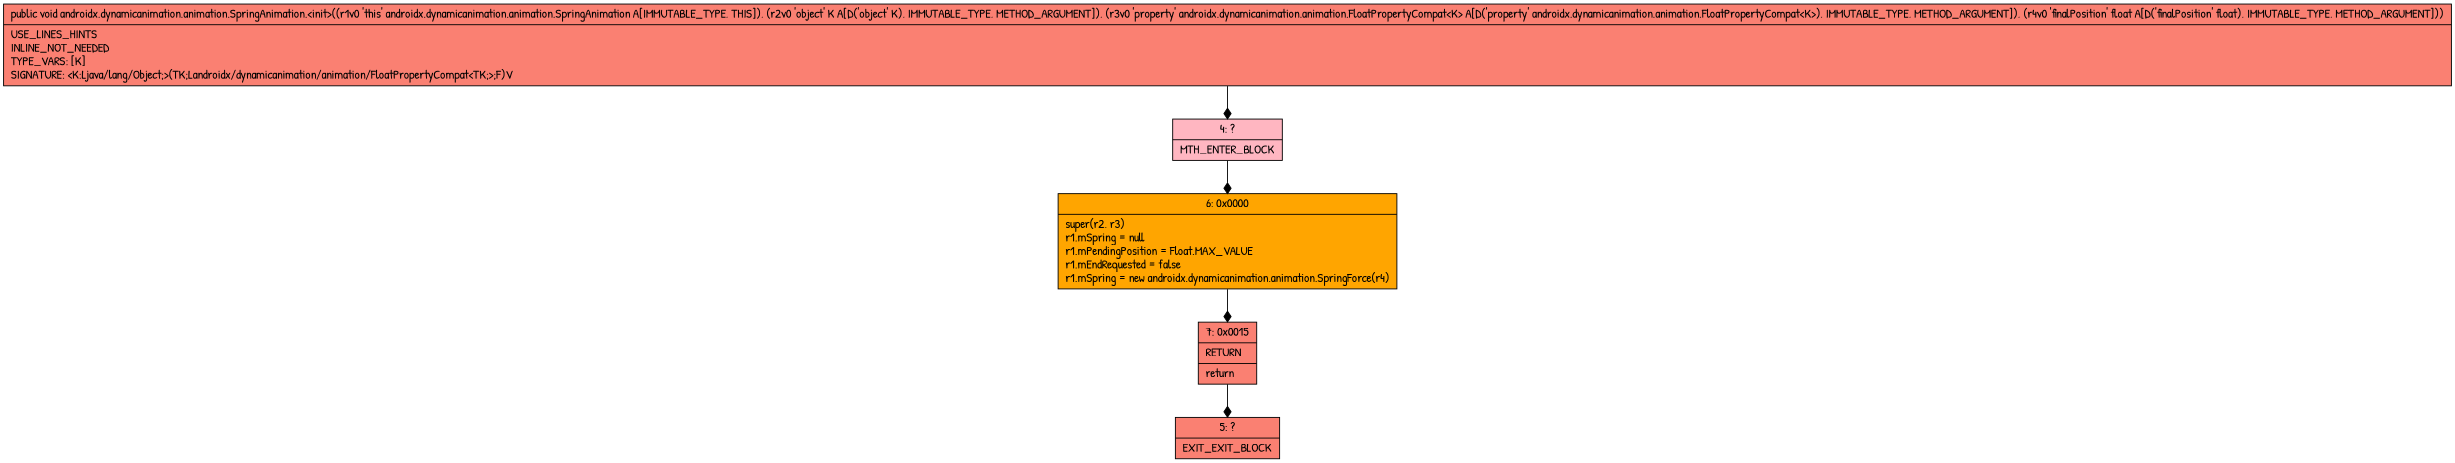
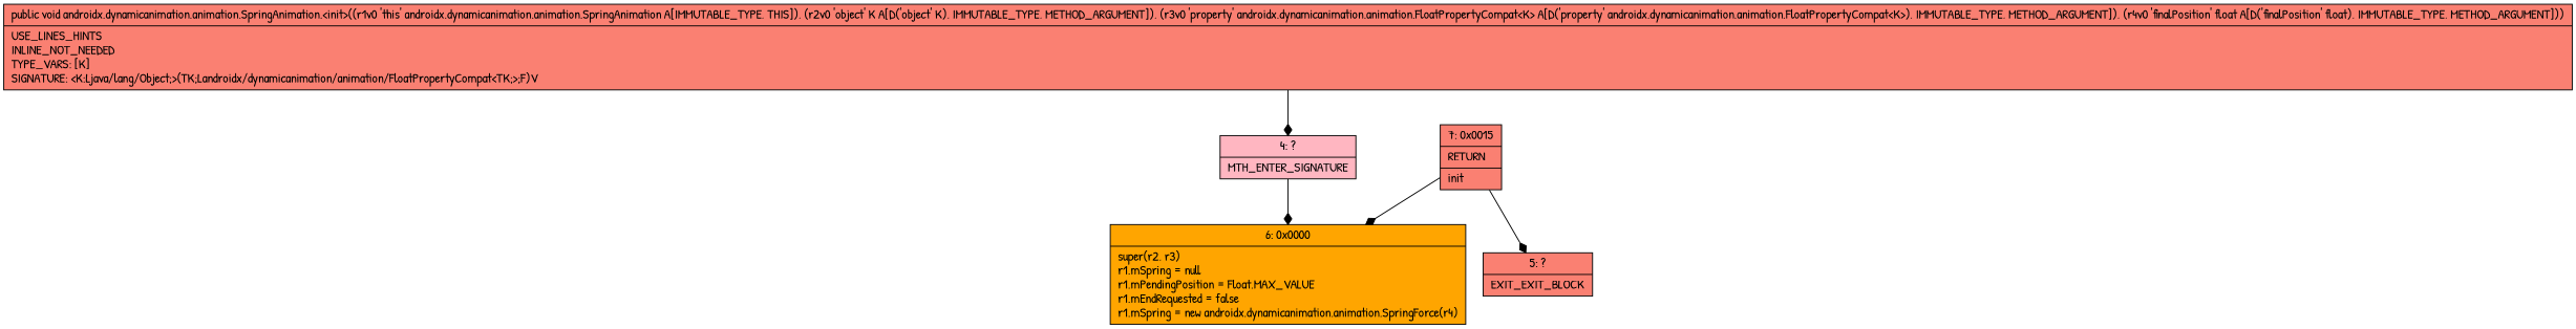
  digraph {
    fontname="Patrick Hand"
    node [fillcolor=salmon fontname="Patrick Hand" shape=record style=filled]
    edge [arrowhead=diamond fontname="Patrick Hand"]
-   n1 [fillcolor=lightpink label="{4\:\ ?|MTH_ENTER_BLOCK\l}"]
+   n1 [fillcolor=lightpink label="{4\:\ ?|MTH_ENTER_SIGNATURE\l}"]
    n2 [fillcolor=orange label="{6\:\ 0x0000|super(r2, r3)\lr1.mSpring = null\lr1.mPendingPosition = Float.MAX_VALUE\lr1.mEndRequested = false\lr1.mSpring = new androidx.dynamicanimation.animation.SpringForce(r4)\l}"]
-   n3 [label="{7\:\ 0x0015|RETURN\l|return\l}"]
+   n3 [label="{7\:\ 0x0015|RETURN\l|init\l}"]
    n4 [label="{5\:\ ?|EXIT_EXIT_BLOCK\l}"]
    n5 [label="{public void androidx.dynamicanimation.animation.SpringAnimation.\<init\>((r1v0 'this' androidx.dynamicanimation.animation.SpringAnimation A[IMMUTABLE_TYPE, THIS]), (r2v0 'object' K A[D('object' K), IMMUTABLE_TYPE, METHOD_ARGUMENT]), (r3v0 'property' androidx.dynamicanimation.animation.FloatPropertyCompat\<K\> A[D('property' androidx.dynamicanimation.animation.FloatPropertyCompat\<K\>), IMMUTABLE_TYPE, METHOD_ARGUMENT]), (r4v0 'finalPosition' float A[D('finalPosition' float), IMMUTABLE_TYPE, METHOD_ARGUMENT]))  | USE_LINES_HINTS\lINLINE_NOT_NEEDED\lTYPE_VARS: [K]\lSIGNATURE: \<K:Ljava\/lang\/Object;\>(TK;Landroidx\/dynamicanimation\/animation\/FloatPropertyCompat\<TK;\>;F)V\l}"]
    n1 -> n2
-   n2 -> n3
+   n3 -> n2
    n3 -> n4
    n5 -> n1
  }
